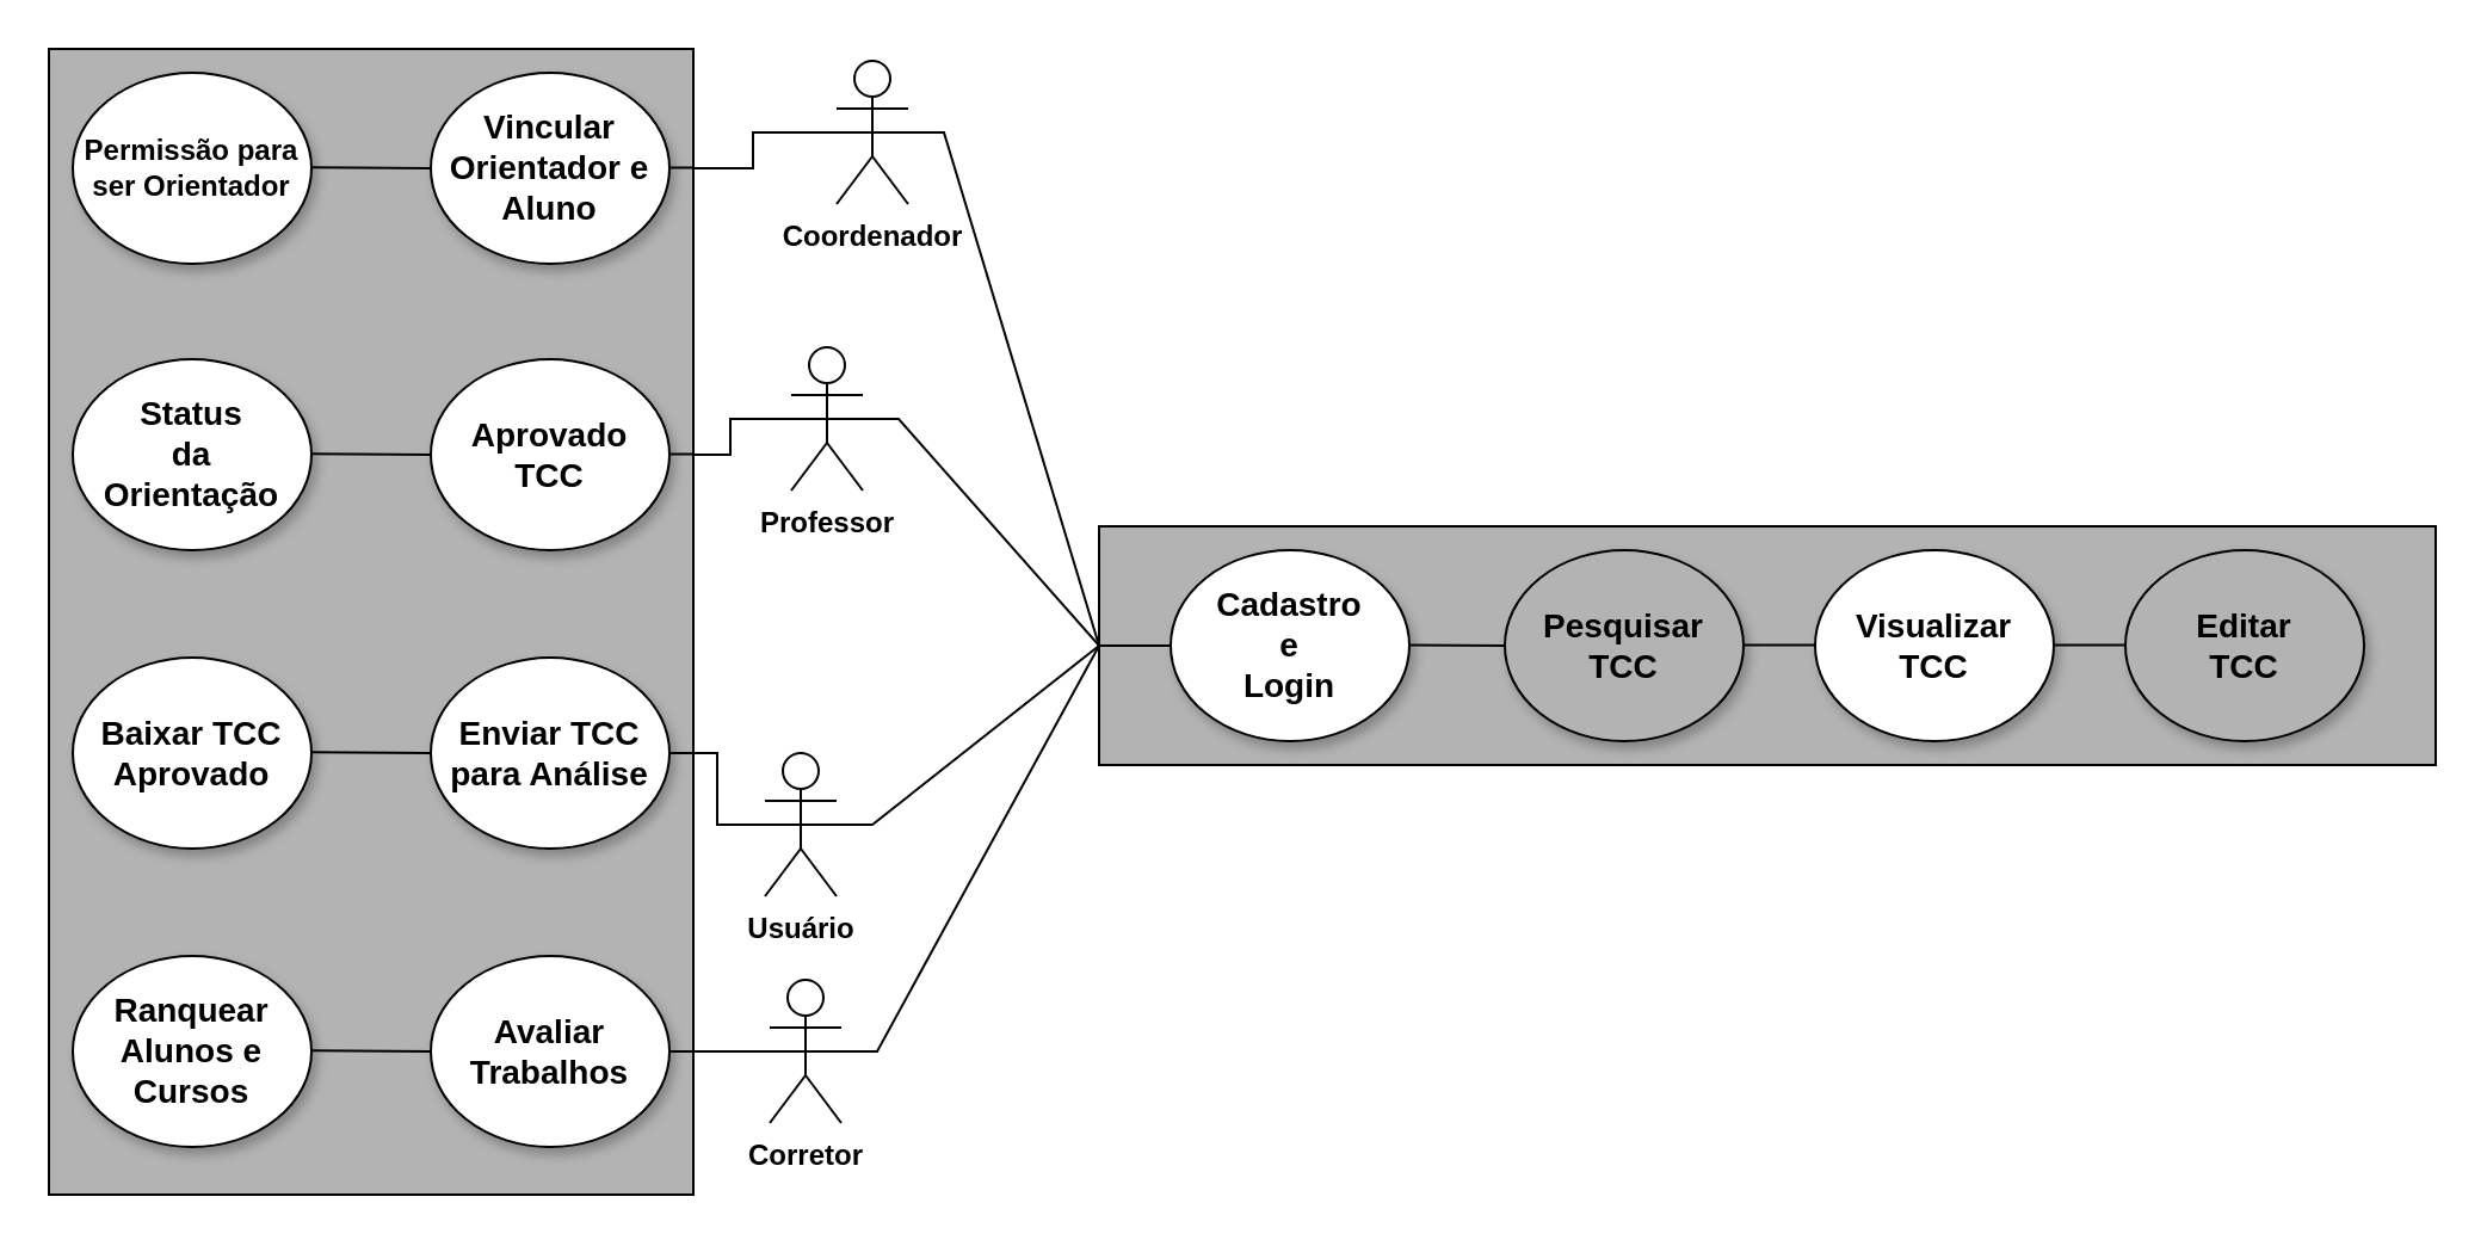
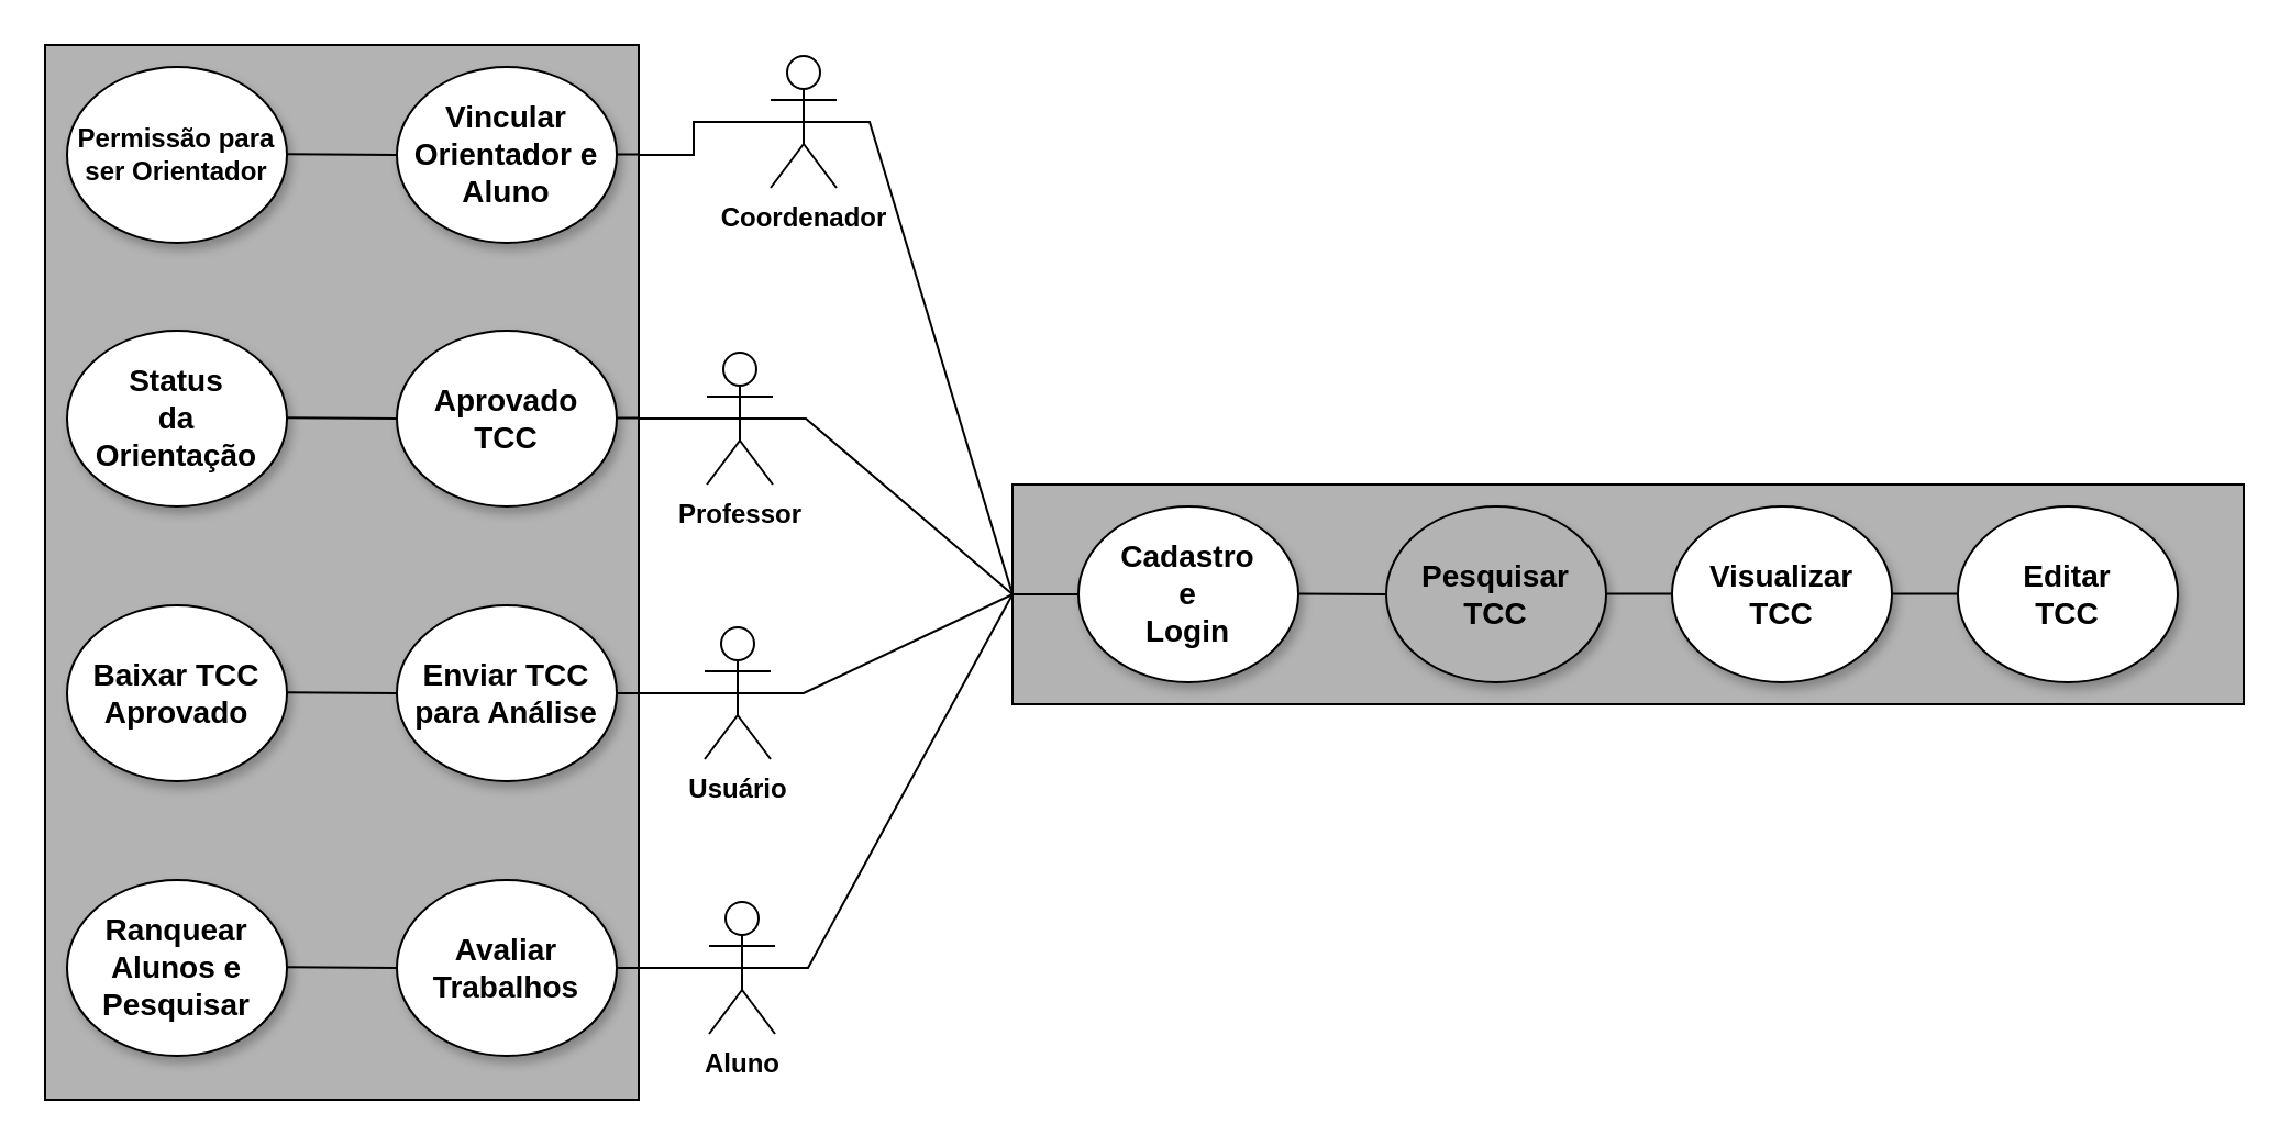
  <mxCell id="0" />
  <mxCell id="1" parent="0" />
  <mxCell id="2" style="edgeStyle=entityRelationEdgeStyle;rounded=0;orthogonalLoop=1;jettySize=auto;html=1;exitX=0.5;exitY=0.5;exitDx=0;exitDy=0;exitPerimeter=0;" parent="1" source="4" edge="1"><mxGeometry relative="1" as="geometry"><mxPoint x="490" y="270" as="targetPoint" /></mxGeometry></mxCell>
  <mxCell id="3" style="edgeStyle=orthogonalEdgeStyle;rounded=0;orthogonalLoop=1;jettySize=auto;html=1;exitX=0.5;exitY=0.5;exitDx=0;exitDy=0;exitPerimeter=0;entryX=1;entryY=0.5;entryDx=0;entryDy=0;" parent="1" source="4" target="15" edge="1"><mxGeometry relative="1" as="geometry" /></mxCell>
- <mxCell id="4" value="&lt;b&gt;Usuário&lt;/b&gt;" style="shape=umlActor;verticalLabelPosition=bottom;verticalAlign=top;html=1;" parent="1" vertex="1"><mxGeometry x="320" y="315" width="30" height="60" as="geometry" /></mxCell>
+ <mxCell id="4" value="&lt;b&gt;Usuário&lt;/b&gt;" style="shape=umlActor;verticalLabelPosition=bottom;verticalAlign=top;html=1;" parent="1" vertex="1"><mxGeometry x="320" y="285" width="30" height="60" as="geometry" /></mxCell>
  <mxCell id="5" style="edgeStyle=entityRelationEdgeStyle;rounded=0;orthogonalLoop=1;jettySize=auto;html=1;exitX=0.5;exitY=0.5;exitDx=0;exitDy=0;exitPerimeter=0;entryX=0;entryY=0.5;entryDx=0;entryDy=0;" parent="1" source="7" edge="1"><mxGeometry relative="1" as="geometry"><mxPoint x="490" y="270" as="targetPoint" /></mxGeometry></mxCell>
  <mxCell id="6" style="edgeStyle=orthogonalEdgeStyle;rounded=0;orthogonalLoop=1;jettySize=auto;html=1;exitX=0.5;exitY=0.5;exitDx=0;exitDy=0;exitPerimeter=0;entryX=1;entryY=0.5;entryDx=0;entryDy=0;" parent="1" source="7" target="17" edge="1"><mxGeometry relative="1" as="geometry" /></mxCell>
- <mxCell id="7" value="&lt;b&gt;Professor&lt;/b&gt;" style="shape=umlActor;verticalLabelPosition=bottom;verticalAlign=top;html=1;" parent="1" vertex="1"><mxGeometry x="331" y="145" width="30" height="60" as="geometry" /></mxCell>
+ <mxCell id="7" value="&lt;b&gt;Professor&lt;/b&gt;" style="shape=umlActor;verticalLabelPosition=bottom;verticalAlign=top;html=1;" parent="1" vertex="1"><mxGeometry x="321" y="160" width="30" height="60" as="geometry" /></mxCell>
  <mxCell id="8" style="edgeStyle=entityRelationEdgeStyle;rounded=0;orthogonalLoop=1;jettySize=auto;html=1;exitX=0.5;exitY=0.5;exitDx=0;exitDy=0;exitPerimeter=0;entryX=0;entryY=0.5;entryDx=0;entryDy=0;" parent="1" source="9" edge="1"><mxGeometry relative="1" as="geometry"><mxPoint x="490" y="270" as="targetPoint" /></mxGeometry></mxCell>
- <mxCell id="9" value="&lt;b&gt;Corretor&lt;/b&gt;" style="shape=umlActor;verticalLabelPosition=bottom;verticalAlign=top;html=1;" parent="1" vertex="1"><mxGeometry x="322" y="410" width="30" height="60" as="geometry" /></mxCell>
+ <mxCell id="9" value="&lt;b&gt;Aluno&lt;/b&gt;" style="shape=umlActor;verticalLabelPosition=bottom;verticalAlign=top;html=1;" parent="1" vertex="1"><mxGeometry x="322" y="410" width="30" height="60" as="geometry" /></mxCell>
  <mxCell id="10" style="edgeStyle=orthogonalEdgeStyle;rounded=0;orthogonalLoop=1;jettySize=auto;html=1;exitX=0.5;exitY=0.5;exitDx=0;exitDy=0;exitPerimeter=0;entryX=1;entryY=0.5;entryDx=0;entryDy=0;" parent="1" source="9" target="20" edge="1"><mxGeometry relative="1" as="geometry" /></mxCell>
  <mxCell id="11" style="edgeStyle=entityRelationEdgeStyle;rounded=0;orthogonalLoop=1;jettySize=auto;html=1;exitX=0.5;exitY=0.5;exitDx=0;exitDy=0;exitPerimeter=0;entryX=0;entryY=0.5;entryDx=0;entryDy=0;" parent="1" source="13" edge="1"><mxGeometry relative="1" as="geometry"><mxPoint x="490" y="270" as="targetPoint" /></mxGeometry></mxCell>
  <mxCell id="12" style="edgeStyle=orthogonalEdgeStyle;rounded=0;orthogonalLoop=1;jettySize=auto;html=1;exitX=0.5;exitY=0.5;exitDx=0;exitDy=0;exitPerimeter=0;entryX=1;entryY=0.5;entryDx=0;entryDy=0;" parent="1" source="13" target="22" edge="1"><mxGeometry relative="1" as="geometry" /></mxCell>
  <mxCell id="13" value="&lt;b&gt;Coordenador&lt;/b&gt;" style="shape=umlActor;verticalLabelPosition=bottom;verticalAlign=top;html=1;" parent="1" vertex="1"><mxGeometry x="350" y="25" width="30" height="60" as="geometry" /></mxCell>
  <mxCell id="14" value="" style="rounded=0;whiteSpace=wrap;html=1;absoluteArcSize=1;arcSize=14;strokeWidth=1;fillColor=#B3B3B3;strokeColor=default;" parent="1" vertex="1"><mxGeometry x="20" y="20" width="270" height="480" as="geometry" /></mxCell>
  <mxCell id="15" value="&lt;b&gt;&lt;font style=&quot;font-size: 14px;&quot;&gt;Enviar TCC&lt;br&gt;para Análise&lt;/font&gt;&lt;/b&gt;" style="ellipse;whiteSpace=wrap;html=1;shadow=1;" parent="1" vertex="1"><mxGeometry x="180" y="275" width="100" height="80" as="geometry" /></mxCell>
  <mxCell id="16" value="&lt;b&gt;&lt;font style=&quot;font-size: 14px;&quot;&gt;Baixar TCC&lt;br&gt;Aprovado&lt;/font&gt;&lt;/b&gt;" style="ellipse;whiteSpace=wrap;html=1;shadow=1;" parent="1" vertex="1"><mxGeometry x="30" y="275" width="100" height="80" as="geometry" /></mxCell>
  <mxCell id="17" value="&lt;b&gt;&lt;font style=&quot;font-size: 14px;&quot;&gt;Aprovado&lt;br&gt;TCC&lt;/font&gt;&lt;/b&gt;" style="ellipse;whiteSpace=wrap;html=1;shadow=1;" parent="1" vertex="1"><mxGeometry x="180" y="150" width="100" height="80" as="geometry" /></mxCell>
  <mxCell id="18" value="&lt;b&gt;&lt;font style=&quot;font-size: 14px;&quot;&gt;Status&lt;br&gt;da&lt;br&gt;Orientação&lt;/font&gt;&lt;/b&gt;" style="ellipse;whiteSpace=wrap;html=1;shadow=1;" parent="1" vertex="1"><mxGeometry x="30" y="150" width="100" height="80" as="geometry" /></mxCell>
  <mxCell id="19" value="" style="rounded=0;whiteSpace=wrap;html=1;absoluteArcSize=1;arcSize=14;strokeWidth=1;movable=1;resizable=1;rotatable=1;deletable=1;editable=1;locked=0;connectable=1;fillColor=#B3B3B3;" parent="1" vertex="1"><mxGeometry x="460" y="220" width="560" height="100" as="geometry" /></mxCell>
  <mxCell id="20" value="&lt;b&gt;&lt;font style=&quot;font-size: 14px;&quot;&gt;Avaliar&lt;br&gt;Trabalhos&lt;/font&gt;&lt;/b&gt;" style="ellipse;whiteSpace=wrap;html=1;shadow=1;" parent="1" vertex="1"><mxGeometry x="180" y="400" width="100" height="80" as="geometry" /></mxCell>
- <mxCell id="21" value="&lt;b&gt;&lt;font style=&quot;font-size: 14px;&quot;&gt;Ranquear&lt;br&gt;Alunos e&lt;br&gt;Cursos&lt;/font&gt;&lt;/b&gt;" style="ellipse;whiteSpace=wrap;html=1;shadow=1;" parent="1" vertex="1"><mxGeometry x="30" y="400" width="100" height="80" as="geometry" /></mxCell>
+ <mxCell id="21" value="&lt;b&gt;&lt;font style=&quot;font-size: 14px;&quot;&gt;Ranquear&lt;br&gt;Alunos e&lt;br&gt;Pesquisar&lt;/font&gt;&lt;/b&gt;" style="ellipse;whiteSpace=wrap;html=1;shadow=1;" parent="1" vertex="1"><mxGeometry x="30" y="400" width="100" height="80" as="geometry" /></mxCell>
  <mxCell id="22" value="&lt;b&gt;&lt;font style=&quot;font-size: 14px;&quot;&gt;Vincular&lt;br&gt;Orientador e&lt;br&gt;Aluno&lt;/font&gt;&lt;/b&gt;" style="ellipse;whiteSpace=wrap;html=1;shadow=1;" parent="1" vertex="1"><mxGeometry x="180" y="30" width="100" height="80" as="geometry" /></mxCell>
  <mxCell id="23" value="&lt;font style=&quot;font-size: 12px;&quot;&gt;&lt;b&gt;Permissão para&lt;br&gt;ser Orientador&lt;/b&gt;&lt;/font&gt;" style="ellipse;whiteSpace=wrap;html=1;shadow=1;" parent="1" vertex="1"><mxGeometry x="30" y="30" width="100" height="80" as="geometry" /></mxCell>
  <mxCell id="24" value="&lt;b&gt;&lt;font style=&quot;font-size: 14px;&quot;&gt;Cadastro&lt;br&gt;e&lt;br&gt;Login&lt;/font&gt;&lt;/b&gt;" style="ellipse;whiteSpace=wrap;html=1;shadow=1;" parent="1" vertex="1"><mxGeometry x="490" y="230" width="100" height="80" as="geometry" /></mxCell>
  <mxCell id="25" value="&lt;b&gt;&lt;font style=&quot;font-size: 14px;&quot;&gt;Pesquisar&lt;br&gt;TCC&lt;/font&gt;&lt;/b&gt;" style="ellipse;whiteSpace=wrap;html=1;shadow=1;fillColor=#b3b3b3;" parent="1" vertex="1"><mxGeometry x="630" y="230" width="100" height="80" as="geometry" /></mxCell>
  <mxCell id="26" value="&lt;b&gt;&lt;font style=&quot;font-size: 14px;&quot;&gt;Visualizar&lt;br&gt;TCC&lt;/font&gt;&lt;/b&gt;" style="ellipse;whiteSpace=wrap;html=1;shadow=1;" parent="1" vertex="1"><mxGeometry x="760" y="230" width="100" height="80" as="geometry" /></mxCell>
- <mxCell id="27" value="&lt;b&gt;&lt;font style=&quot;font-size: 14px;&quot;&gt;Editar&lt;br&gt;TCC&lt;/font&gt;&lt;/b&gt;" style="ellipse;whiteSpace=wrap;html=1;shadow=1;fillColor=#b3b3b3;" parent="1" vertex="1"><mxGeometry x="890" y="230" width="100" height="80" as="geometry" /></mxCell>
+ <mxCell id="27" value="&lt;b&gt;&lt;font style=&quot;font-size: 14px;&quot;&gt;Editar&lt;br&gt;TCC&lt;/font&gt;&lt;/b&gt;" style="ellipse;whiteSpace=wrap;html=1;shadow=1;" parent="1" vertex="1"><mxGeometry x="890" y="230" width="100" height="80" as="geometry" /></mxCell>
  <mxCell id="28" value="" style="endArrow=none;html=1;rounded=0;entryX=0;entryY=0.5;entryDx=0;entryDy=0;exitX=0;exitY=0.5;exitDx=0;exitDy=0;" parent="1" source="19" target="24" edge="1"><mxGeometry width="50" height="50" relative="1" as="geometry"><mxPoint x="460" y="269.29" as="sourcePoint" /><mxPoint x="500" y="269.29" as="targetPoint" /></mxGeometry></mxCell>
  <mxCell id="29" value="" style="endArrow=none;html=1;rounded=0;entryX=0;entryY=0.5;entryDx=0;entryDy=0;exitX=0;exitY=0.5;exitDx=0;exitDy=0;" parent="1" target="25" edge="1"><mxGeometry width="50" height="50" relative="1" as="geometry"><mxPoint x="590" y="269.76" as="sourcePoint" /><mxPoint x="620" y="269.76" as="targetPoint" /></mxGeometry></mxCell>
  <mxCell id="30" value="" style="endArrow=none;html=1;rounded=0;entryX=0;entryY=0.5;entryDx=0;entryDy=0;exitX=0;exitY=0.5;exitDx=0;exitDy=0;" parent="1" edge="1"><mxGeometry width="50" height="50" relative="1" as="geometry"><mxPoint x="730" y="269.76" as="sourcePoint" /><mxPoint x="760" y="269.76" as="targetPoint" /></mxGeometry></mxCell>
  <mxCell id="31" value="" style="endArrow=none;html=1;rounded=0;entryX=0;entryY=0.5;entryDx=0;entryDy=0;exitX=0;exitY=0.5;exitDx=0;exitDy=0;" parent="1" edge="1"><mxGeometry width="50" height="50" relative="1" as="geometry"><mxPoint x="860" y="269.76" as="sourcePoint" /><mxPoint x="890" y="269.76" as="targetPoint" /></mxGeometry></mxCell>
  <mxCell id="32" value="" style="endArrow=none;html=1;rounded=0;entryX=0;entryY=0.5;entryDx=0;entryDy=0;exitX=0;exitY=0.5;exitDx=0;exitDy=0;" parent="1" target="20" edge="1"><mxGeometry width="50" height="50" relative="1" as="geometry"><mxPoint x="130" y="439.66" as="sourcePoint" /><mxPoint x="160" y="439.66" as="targetPoint" /></mxGeometry></mxCell>
  <mxCell id="33" value="" style="endArrow=none;html=1;rounded=0;exitX=1;exitY=0.5;exitDx=0;exitDy=0;" parent="1" source="20" edge="1"><mxGeometry width="50" height="50" relative="1" as="geometry"><mxPoint x="280" y="439.66" as="sourcePoint" /><mxPoint x="290" y="440" as="targetPoint" /></mxGeometry></mxCell>
  <mxCell id="34" value="" style="endArrow=none;html=1;rounded=0;exitX=1;exitY=0.5;exitDx=0;exitDy=0;" parent="1" source="15" edge="1"><mxGeometry width="50" height="50" relative="1" as="geometry"><mxPoint x="280" y="314.71" as="sourcePoint" /><mxPoint x="290" y="315.05" as="targetPoint" /></mxGeometry></mxCell>
  <mxCell id="35" value="" style="endArrow=none;html=1;rounded=0;exitX=1;exitY=0.5;exitDx=0;exitDy=0;" parent="1" edge="1"><mxGeometry width="50" height="50" relative="1" as="geometry"><mxPoint x="280" y="189.76" as="sourcePoint" /><mxPoint x="290" y="189.81" as="targetPoint" /></mxGeometry></mxCell>
  <mxCell id="36" value="" style="endArrow=none;html=1;rounded=0;exitX=1;exitY=0.5;exitDx=0;exitDy=0;" parent="1" edge="1"><mxGeometry width="50" height="50" relative="1" as="geometry"><mxPoint x="280" y="69.76" as="sourcePoint" /><mxPoint x="290" y="69.81" as="targetPoint" /></mxGeometry></mxCell>
  <mxCell id="37" value="" style="endArrow=none;html=1;rounded=0;entryX=0;entryY=0.5;entryDx=0;entryDy=0;exitX=0;exitY=0.5;exitDx=0;exitDy=0;" parent="1" edge="1"><mxGeometry width="50" height="50" relative="1" as="geometry"><mxPoint x="130" y="314.66" as="sourcePoint" /><mxPoint x="180" y="315" as="targetPoint" /></mxGeometry></mxCell>
  <mxCell id="38" value="" style="endArrow=none;html=1;rounded=0;entryX=0;entryY=0.5;entryDx=0;entryDy=0;exitX=0;exitY=0.5;exitDx=0;exitDy=0;" parent="1" edge="1"><mxGeometry width="50" height="50" relative="1" as="geometry"><mxPoint x="130" y="189.66" as="sourcePoint" /><mxPoint x="180" y="190" as="targetPoint" /></mxGeometry></mxCell>
  <mxCell id="39" value="" style="endArrow=none;html=1;rounded=0;entryX=0;entryY=0.5;entryDx=0;entryDy=0;exitX=0;exitY=0.5;exitDx=0;exitDy=0;" parent="1" edge="1"><mxGeometry width="50" height="50" relative="1" as="geometry"><mxPoint x="130" y="69.66" as="sourcePoint" /><mxPoint x="180" y="70" as="targetPoint" /></mxGeometry></mxCell>
